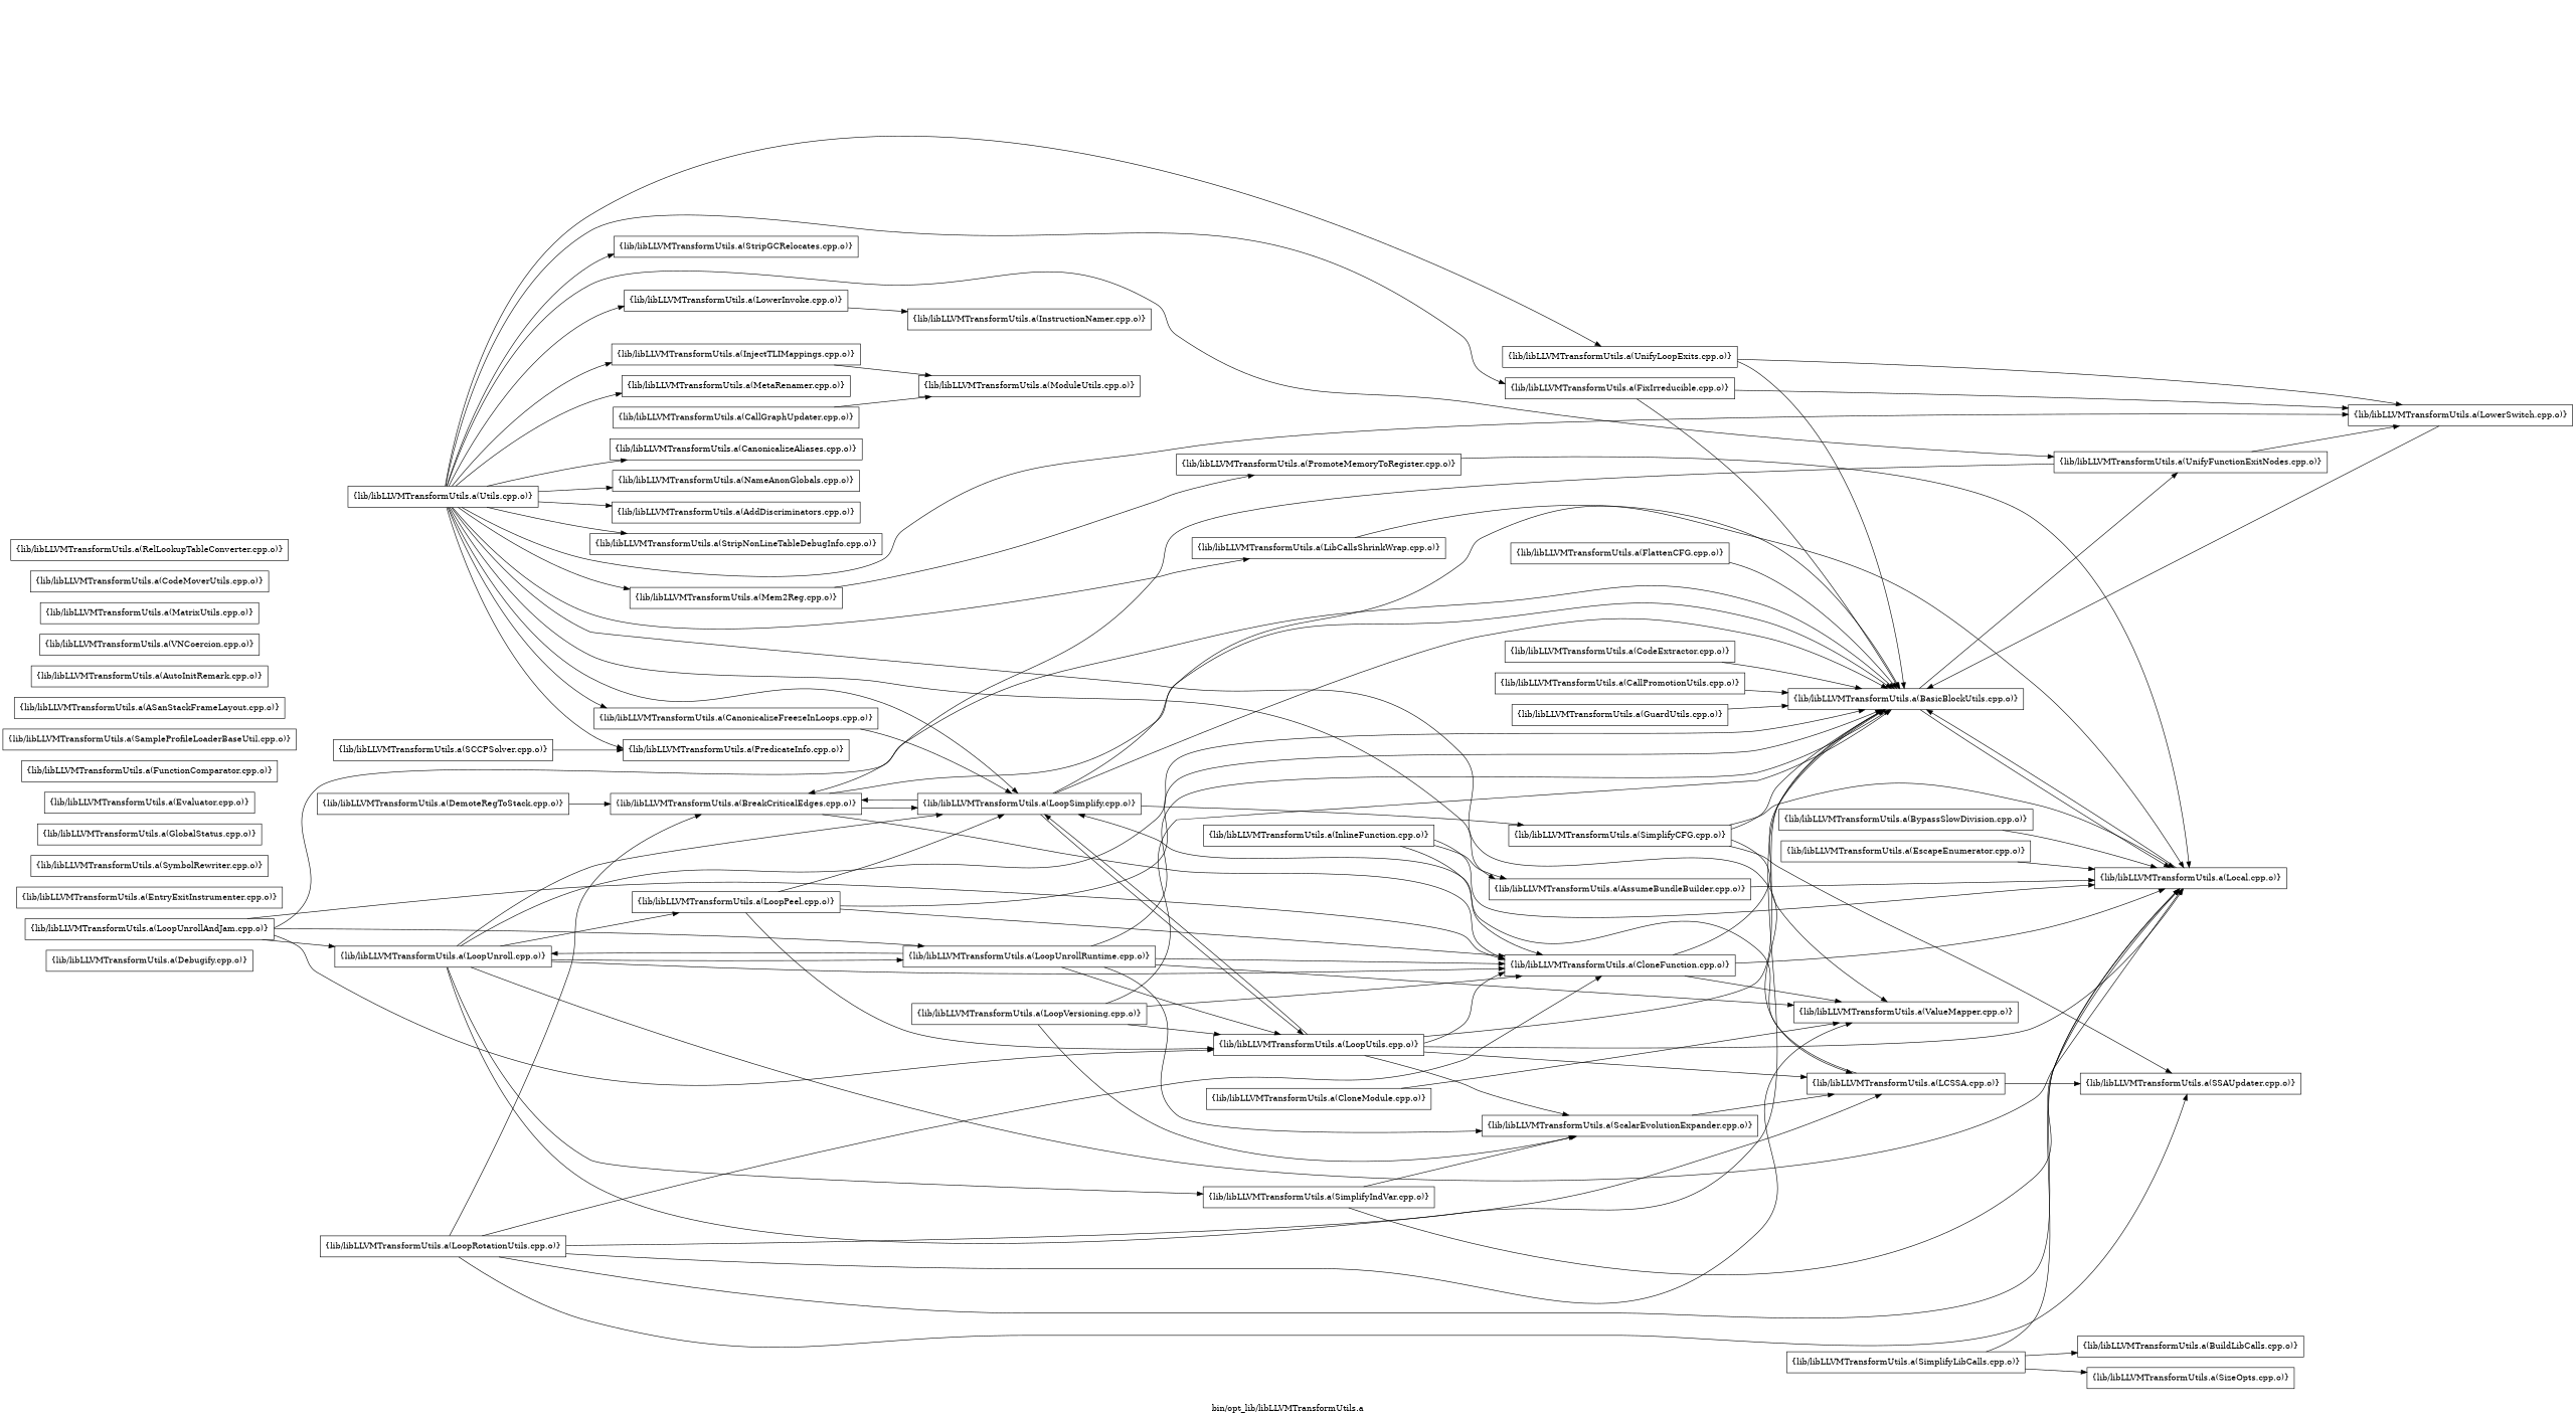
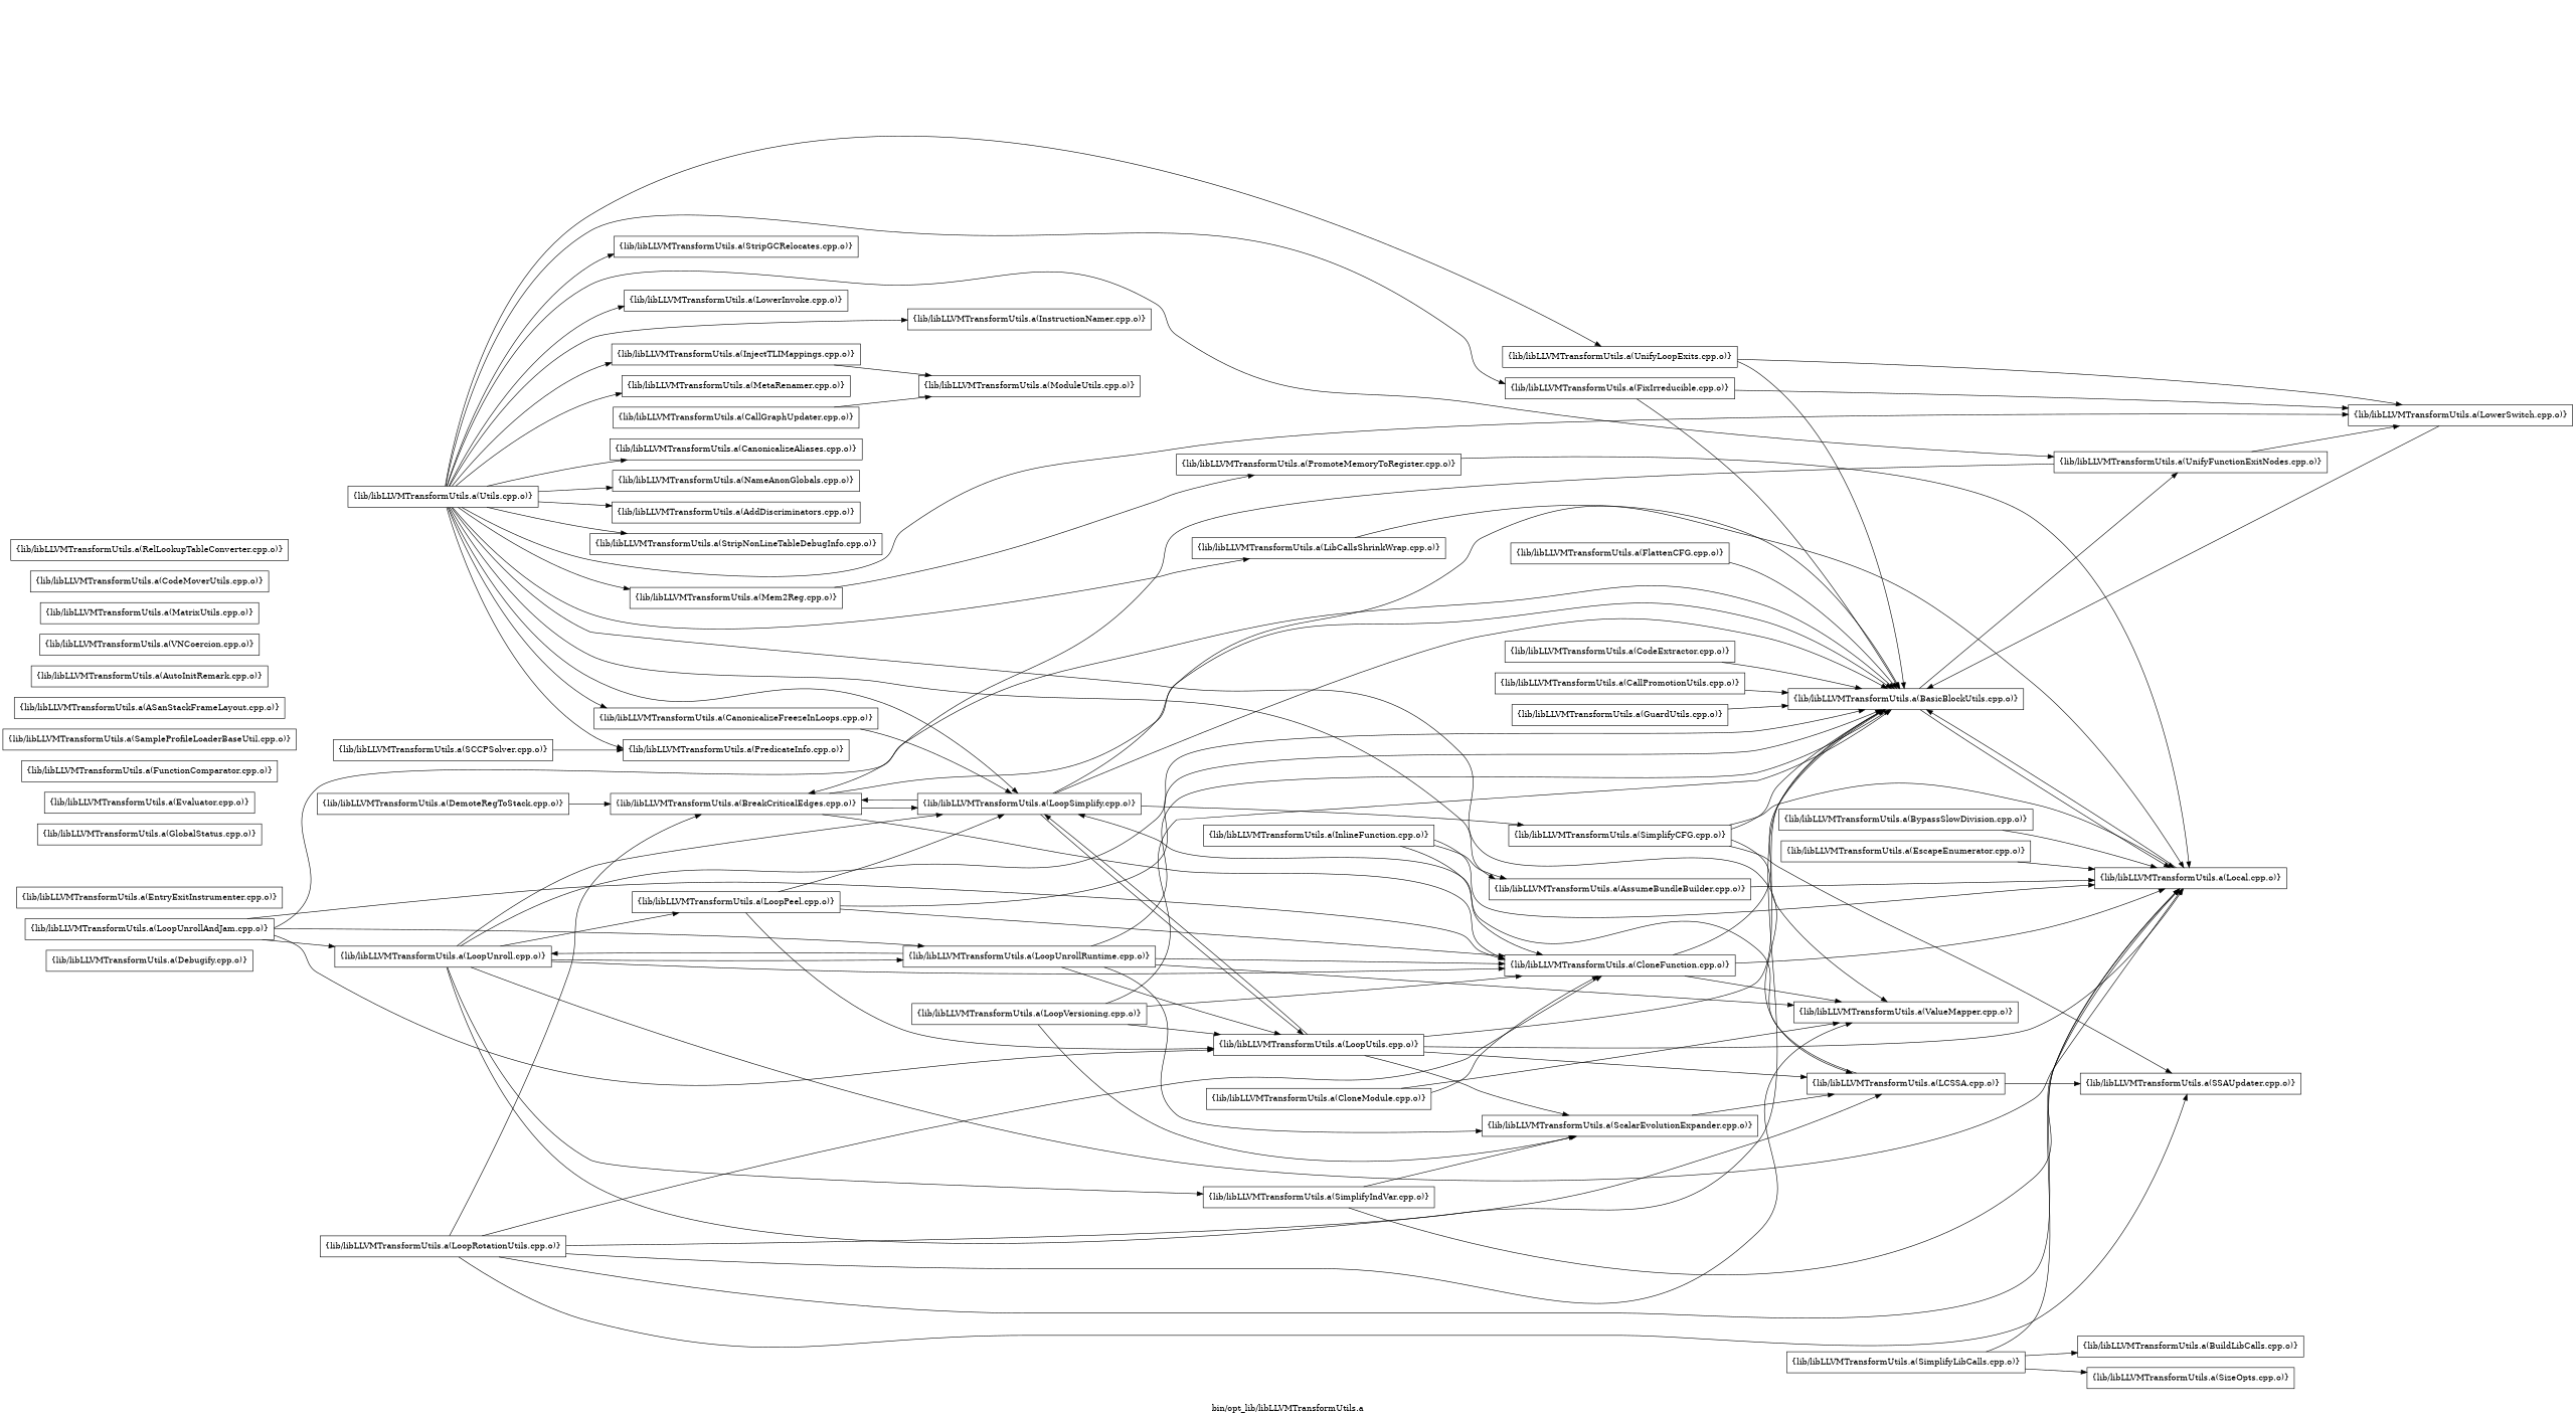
  digraph {
    label="bin/opt_lib/libLLVMTransformUtils.a"
    rankdir=LR
    node [group=0 shape=box]
    n1 [label="{lib/libLLVMTransformUtils.a(Debugify.cpp.o)}"]
    n2 [label="{lib/libLLVMTransformUtils.a(BreakCriticalEdges.cpp.o)}"]
    n3 [label="{lib/libLLVMTransformUtils.a(BasicBlockUtils.cpp.o)}"]
    n4 [label="{lib/libLLVMTransformUtils.a(CloneFunction.cpp.o)}"]
    n5 [label="{lib/libLLVMTransformUtils.a(LoopSimplify.cpp.o)}"]
    n6 [label="{lib/libLLVMTransformUtils.a(Local.cpp.o)}"]
    n7 [label="{lib/libLLVMTransformUtils.a(UnifyFunctionExitNodes.cpp.o)}"]
    n8 [label="{lib/libLLVMTransformUtils.a(ValueMapper.cpp.o)}"]
    n9 [label="{lib/libLLVMTransformUtils.a(LoopUtils.cpp.o)}"]
    n10 [label="{lib/libLLVMTransformUtils.a(SimplifyCFG.cpp.o)}"]
    n11 [label="{lib/libLLVMTransformUtils.a(LCSSA.cpp.o)}"]
    n12 [label="{lib/libLLVMTransformUtils.a(SSAUpdater.cpp.o)}"]
    n13 [label="{lib/libLLVMTransformUtils.a(ScalarEvolutionExpander.cpp.o)}"]
    n14 [label="{lib/libLLVMTransformUtils.a(CloneModule.cpp.o)}"]
    n15 [label="{lib/libLLVMTransformUtils.a(EntryExitInstrumenter.cpp.o)}"]
    n16 [label="{lib/libLLVMTransformUtils.a(FixIrreducible.cpp.o)}"]
    n17 [label="{lib/libLLVMTransformUtils.a(LowerSwitch.cpp.o)}"]
    n18 [label="{lib/libLLVMTransformUtils.a(InjectTLIMappings.cpp.o)}"]
    n19 [label="{lib/libLLVMTransformUtils.a(ModuleUtils.cpp.o)}"]
    n20 [label="{lib/libLLVMTransformUtils.a(InstructionNamer.cpp.o)}"]
    n21 [label="{lib/libLLVMTransformUtils.a(LibCallsShrinkWrap.cpp.o)}"]
    n22 [label="{lib/libLLVMTransformUtils.a(LowerInvoke.cpp.o)}"]
    n23 [label="{lib/libLLVMTransformUtils.a(Mem2Reg.cpp.o)}"]
    n24 [label="{lib/libLLVMTransformUtils.a(PromoteMemoryToRegister.cpp.o)}"]
    n25 [label="{lib/libLLVMTransformUtils.a(MetaRenamer.cpp.o)}"]
-   n26 [label="{lib/libLLVMTransformUtils.a(SymbolRewriter.cpp.o)}"]
    n27 [label="{lib/libLLVMTransformUtils.a(UnifyLoopExits.cpp.o)}"]
    n28 [label="{lib/libLLVMTransformUtils.a(Utils.cpp.o)}"]
    n29 [label="{lib/libLLVMTransformUtils.a(AssumeBundleBuilder.cpp.o)}"]
    n30 [label="{lib/libLLVMTransformUtils.a(CanonicalizeAliases.cpp.o)}"]
    n31 [label="{lib/libLLVMTransformUtils.a(CanonicalizeFreezeInLoops.cpp.o)}"]
    n32 [label="{lib/libLLVMTransformUtils.a(NameAnonGlobals.cpp.o)}"]
    n33 [label="{lib/libLLVMTransformUtils.a(PredicateInfo.cpp.o)}"]
    n34 [label="{lib/libLLVMTransformUtils.a(AddDiscriminators.cpp.o)}"]
    n35 [label="{lib/libLLVMTransformUtils.a(StripNonLineTableDebugInfo.cpp.o)}"]
    n36 [label="{lib/libLLVMTransformUtils.a(StripGCRelocates.cpp.o)}"]
    n37 [label="{lib/libLLVMTransformUtils.a(BypassSlowDivision.cpp.o)}"]
    n38 [label="{lib/libLLVMTransformUtils.a(SimplifyLibCalls.cpp.o)}"]
    n39 [label="{lib/libLLVMTransformUtils.a(BuildLibCalls.cpp.o)}"]
    n40 [label="{lib/libLLVMTransformUtils.a(SizeOpts.cpp.o)}"]
    n41 [label="{lib/libLLVMTransformUtils.a(InlineFunction.cpp.o)}"]
    n42 [label="{lib/libLLVMTransformUtils.a(DemoteRegToStack.cpp.o)}"]
    n43 [label="{lib/libLLVMTransformUtils.a(EscapeEnumerator.cpp.o)}"]
    n44 [label="{lib/libLLVMTransformUtils.a(CallGraphUpdater.cpp.o)}"]
    n45 [label="{lib/libLLVMTransformUtils.a(GlobalStatus.cpp.o)}"]
    n46 [label="{lib/libLLVMTransformUtils.a(Evaluator.cpp.o)}"]
    n47 [label="{lib/libLLVMTransformUtils.a(CodeExtractor.cpp.o)}"]
    n48 [label="{lib/libLLVMTransformUtils.a(CallPromotionUtils.cpp.o)}"]
    n49 [label="{lib/libLLVMTransformUtils.a(FunctionComparator.cpp.o)}"]
    n50 [label="{lib/libLLVMTransformUtils.a(SampleProfileLoaderBaseUtil.cpp.o)}"]
    n51 [label="{lib/libLLVMTransformUtils.a(ASanStackFrameLayout.cpp.o)}"]
    n52 [label="{lib/libLLVMTransformUtils.a(AutoInitRemark.cpp.o)}"]
    n53 [label="{lib/libLLVMTransformUtils.a(GuardUtils.cpp.o)}"]
    n54 [label="{lib/libLLVMTransformUtils.a(VNCoercion.cpp.o)}"]
    n55 [label="{lib/libLLVMTransformUtils.a(SimplifyIndVar.cpp.o)}"]
    n56 [label="{lib/libLLVMTransformUtils.a(LoopVersioning.cpp.o)}"]
    n57 [label="{lib/libLLVMTransformUtils.a(LoopRotationUtils.cpp.o)}"]
    n58 [label="{lib/libLLVMTransformUtils.a(LoopPeel.cpp.o)}"]
    n59 [label="{lib/libLLVMTransformUtils.a(LoopUnroll.cpp.o)}"]
    n60 [label="{lib/libLLVMTransformUtils.a(LoopUnrollRuntime.cpp.o)}"]
    n61 [label="{lib/libLLVMTransformUtils.a(LoopUnrollAndJam.cpp.o)}"]
    n62 [label="{lib/libLLVMTransformUtils.a(MatrixUtils.cpp.o)}"]
    n63 [label="{lib/libLLVMTransformUtils.a(SCCPSolver.cpp.o)}"]
    n64 [label="{lib/libLLVMTransformUtils.a(FlattenCFG.cpp.o)}"]
    n65 [label="{lib/libLLVMTransformUtils.a(CodeMoverUtils.cpp.o)}"]
    n66 [label="{lib/libLLVMTransformUtils.a(RelLookupTableConverter.cpp.o)}"]
    n2 -> n3
    n2 -> n4
    n2 -> n5
    n3 -> n6
    n3 -> n7
    n4 -> n3
    n4 -> n6
    n4 -> n8
    n5 -> n2
    n5 -> n3
    n5 -> n6
    n5 -> n9
    n5 -> n10
    n6 -> n3
    n7 -> n2
    n7 -> n17
    n9 -> n3
    n9 -> n5
    n9 -> n6
    n9 -> n11
    n9 -> n13
    n10 -> n3
    n10 -> n6
    n10 -> n8
    n10 -> n12
    n11 -> n5
    n11 -> n12
    n13 -> n11
-   n9 -> n4
+   n14 -> n4
    n14 -> n8
    n16 -> n3
    n16 -> n17
    n17 -> n3
    n18 -> n19
    n21 -> n3
    n23 -> n24
    n24 -> n6
    n27 -> n3
    n27 -> n17
    n28 -> n5
    n28 -> n7
    n28 -> n11
    n28 -> n16
    n28 -> n17
    n28 -> n18
-   n22 -> n20
+   n28 -> n20
    n28 -> n21
    n28 -> n22
    n28 -> n23
    n28 -> n25
    n28 -> n27
    n28 -> n29
    n28 -> n30
    n28 -> n31
    n28 -> n32
    n28 -> n33
    n28 -> n34
    n28 -> n35
    n28 -> n36
    n29 -> n6
    n31 -> n5
    n37 -> n6
    n38 -> n6
    n38 -> n39
    n38 -> n40
    n41 -> n4
    n41 -> n6
    n41 -> n29
    n42 -> n2
    n43 -> n6
    n44 -> n19
    n47 -> n3
    n48 -> n3
    n53 -> n3
    n55 -> n6
    n55 -> n13
    n56 -> n3
    n56 -> n4
    n56 -> n9
    n56 -> n13
    n57 -> n2
    n57 -> n3
    n57 -> n4
    n57 -> n6
    n57 -> n8
    n57 -> n12
    n58 -> n3
    n58 -> n4
    n58 -> n5
    n58 -> n9
    n59 -> n3
    n59 -> n4
    n59 -> n5
    n59 -> n6
    n59 -> n11
    n59 -> n55
    n59 -> n58
    n59 -> n60
    n60 -> n3
    n60 -> n4
    n60 -> n8
    n60 -> n9
    n60 -> n13
    n60 -> n59
    n61 -> n3
    n61 -> n4
    n61 -> n9
    n61 -> n59
    n61 -> n60
    n63 -> n33
    n64 -> n3
  }
